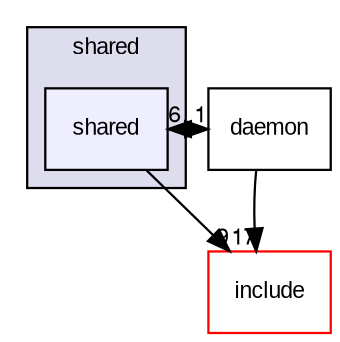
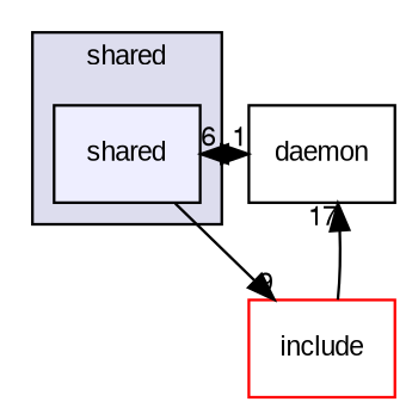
  digraph {
    compound=true
    fontname="Liberation Sans"
    node [fontname="Liberation Sans" fontsize=10 shape=box style=filled]
    edge [fontname="Liberation Sans" labeldistance=1.5 labelfontname=FreeSans labelfontsize=10]
    n1 [fillcolor="#eeeeff" label=shared pencolor=black]
    n2 [label=daemon style=""]
    n3 [color=red fillcolor=white label=include]
    subgraph cluster_1 {
      bgcolor="#ddddee"
      fontsize=10
      label=shared
      pencolor=black
      n1
    }
    n1 -> n2 [headlabel=1]
    n1 -> n3 [headlabel=9]
    n2 -> n1 [headlabel=6]
-   n2 -> n3 [headlabel=17]
+   n3 -> n2 [headlabel=17]
  }
